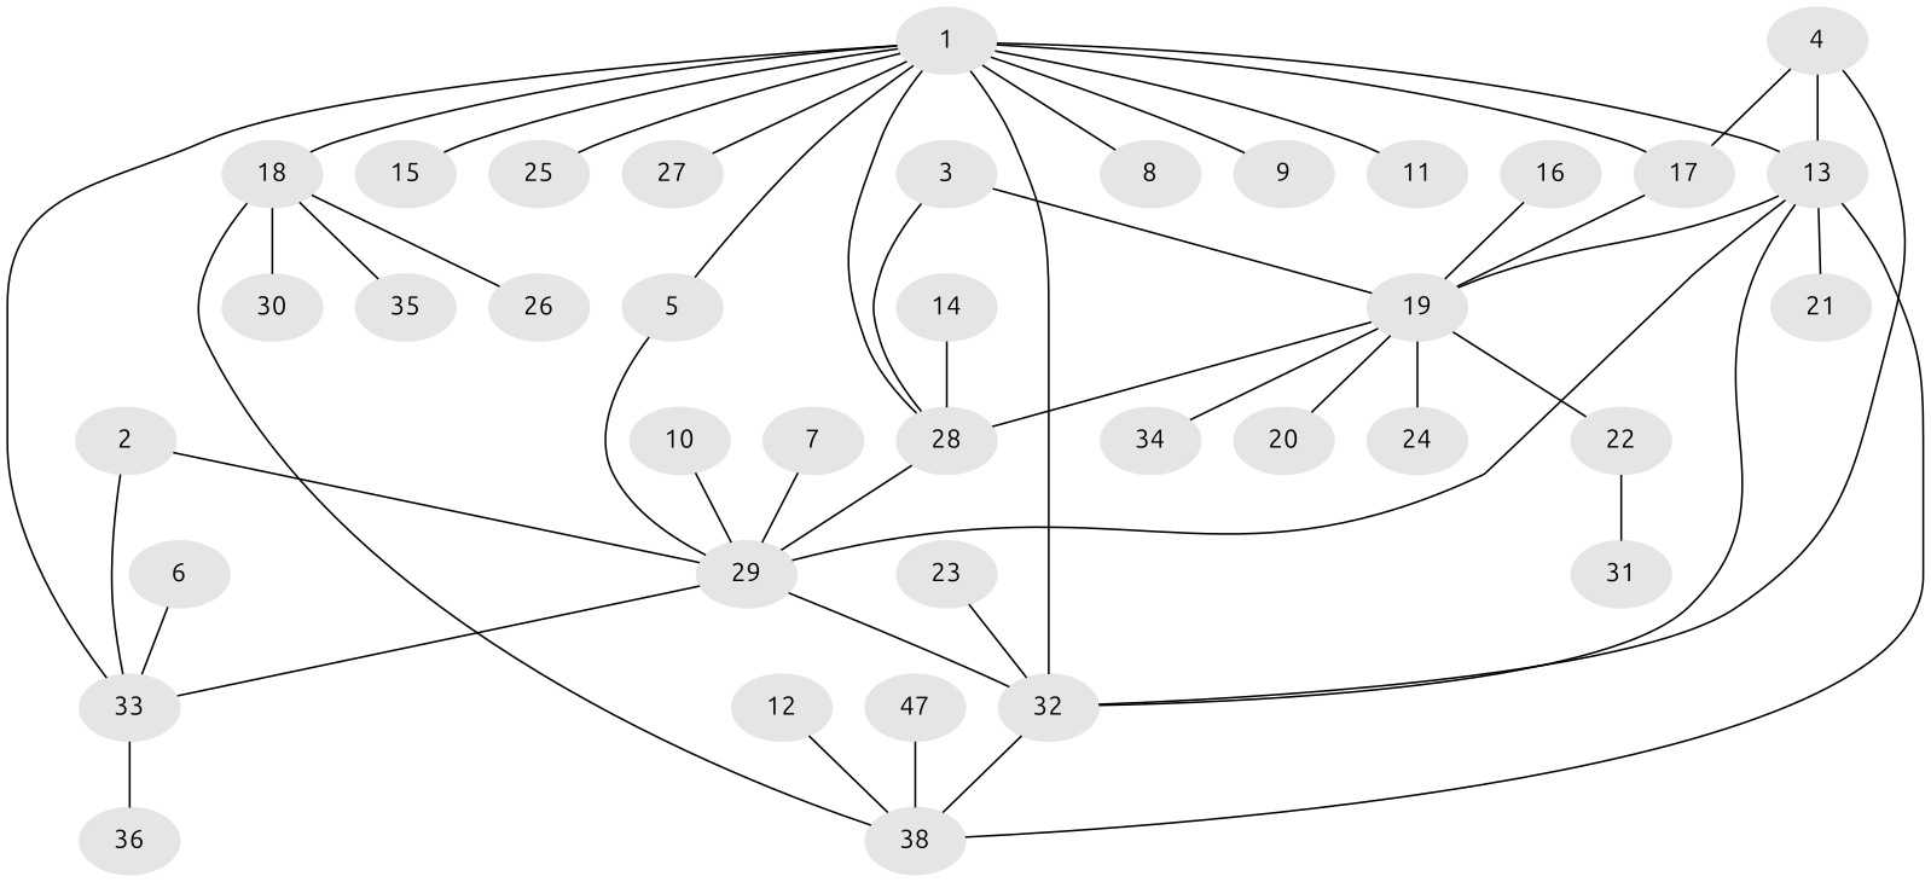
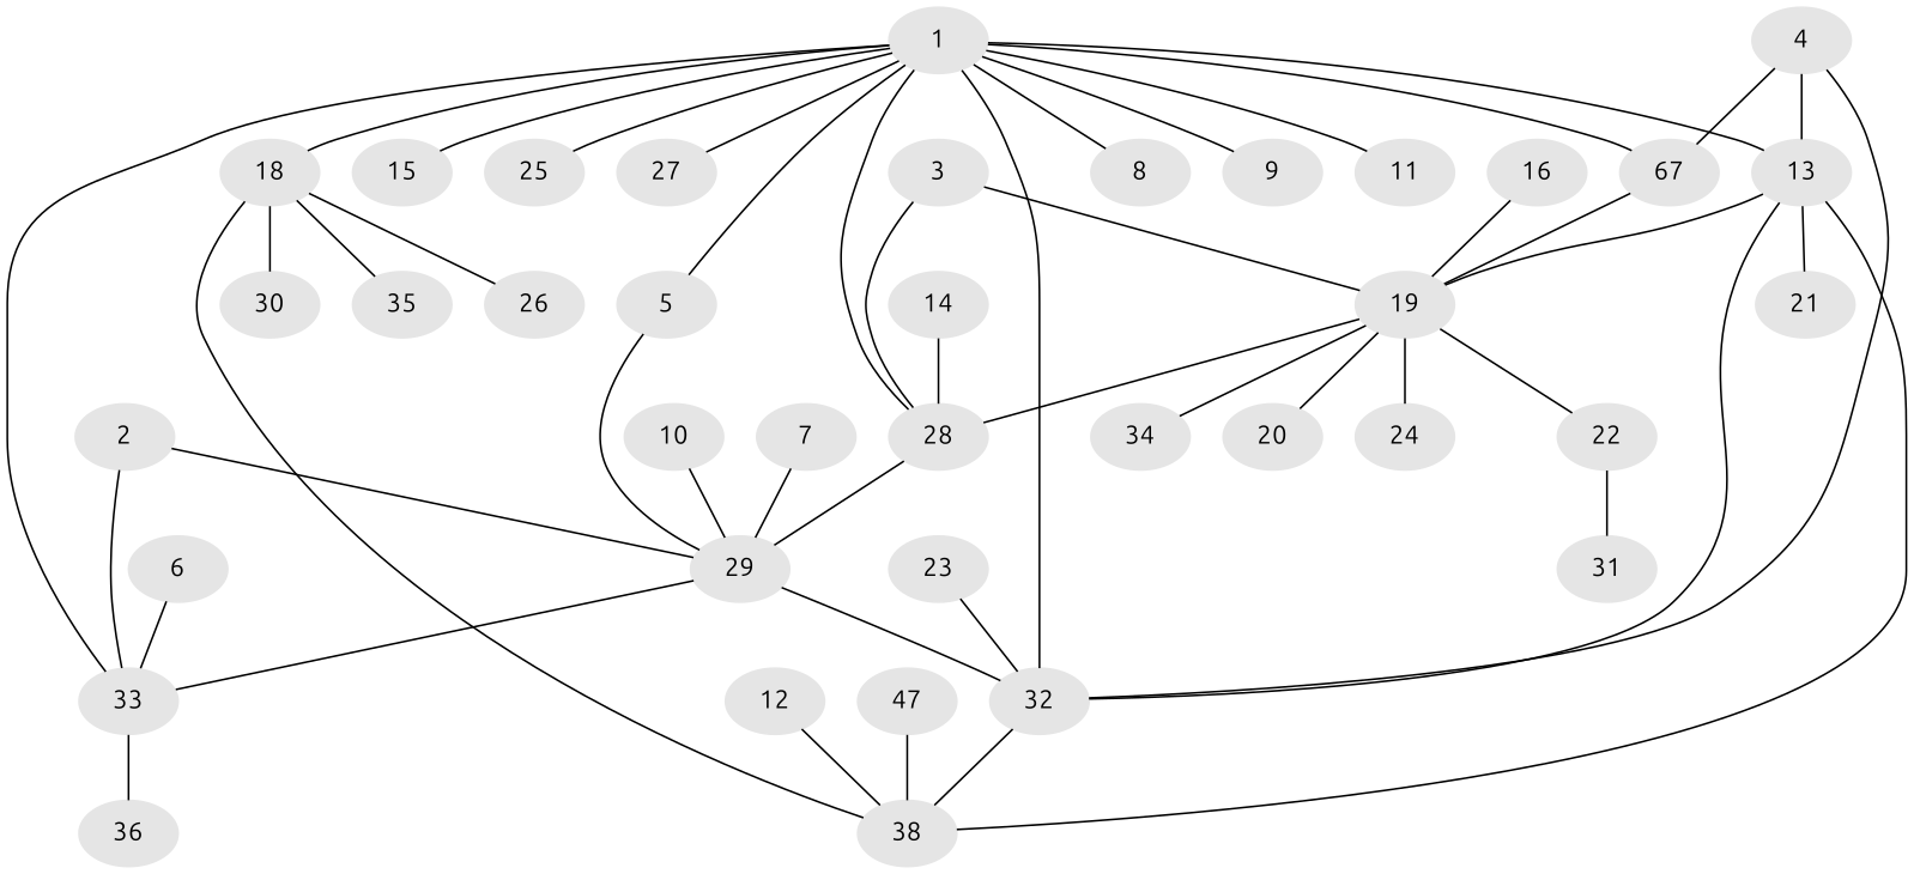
  graph {
    fontname=Ubuntu
    node [color=gray90 fontname=Ubuntu style=filled]
    edge [fontname=Ubuntu weight=1.0]
    1
    5
    8
    9
    11
    13
    15
-   17
+   17 [label=67]
    18
    25
    27
    28
    32
    33
    29
    19
    38
    21
    26
    30
    35
    36
    2
    3
    20
    22
    24
    34
    4
    6
    7
    10
    12
    14
    16
    31
    23
    n38 [label=47]
    1 -- 5
    1 -- 8
    1 -- 9
    1 -- 11
    1 -- 13
    1 -- 15
    1 -- 17
    1 -- 18
    1 -- 25
    1 -- 27
    1 -- 28
    1 -- 32 [weight=2.0]
    1 -- 33
    5 -- 29
    13 -- 32
-   13 -- 29
    13 -- 19
    13 -- 38
    13 -- 21
    17 -- 19 [weight=2.0]
    18 -- 38
    18 -- 26
    18 -- 30
    18 -- 35
    28 -- 29
    32 -- 38
    33 -- 36
    29 -- 32
    29 -- 33
    19 -- 28
    19 -- 20
    19 -- 22
    19 -- 24
    19 -- 34
    2 -- 33
    2 -- 29
    3 -- 28
    3 -- 19
    22 -- 31
    4 -- 13
    4 -- 17
    4 -- 32
    6 -- 33
    7 -- 29
    10 -- 29
    12 -- 38
    14 -- 28
    16 -- 19
    23 -- 32
    n38 -- 38
  }
